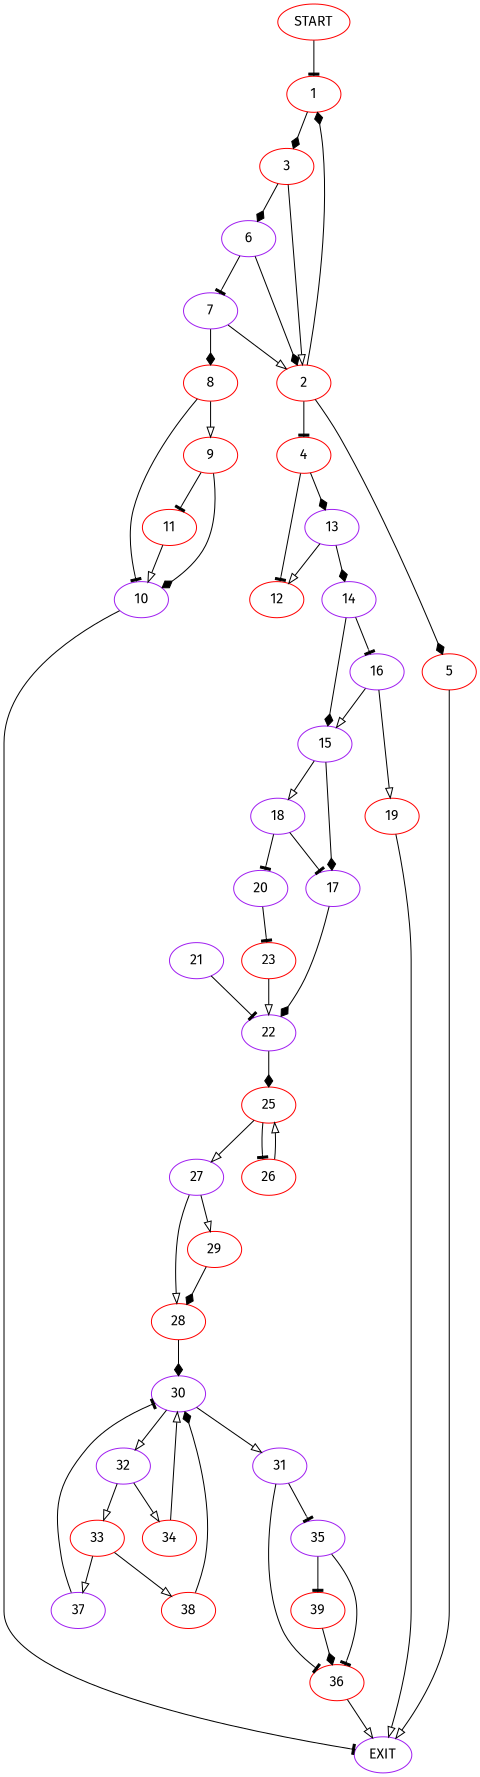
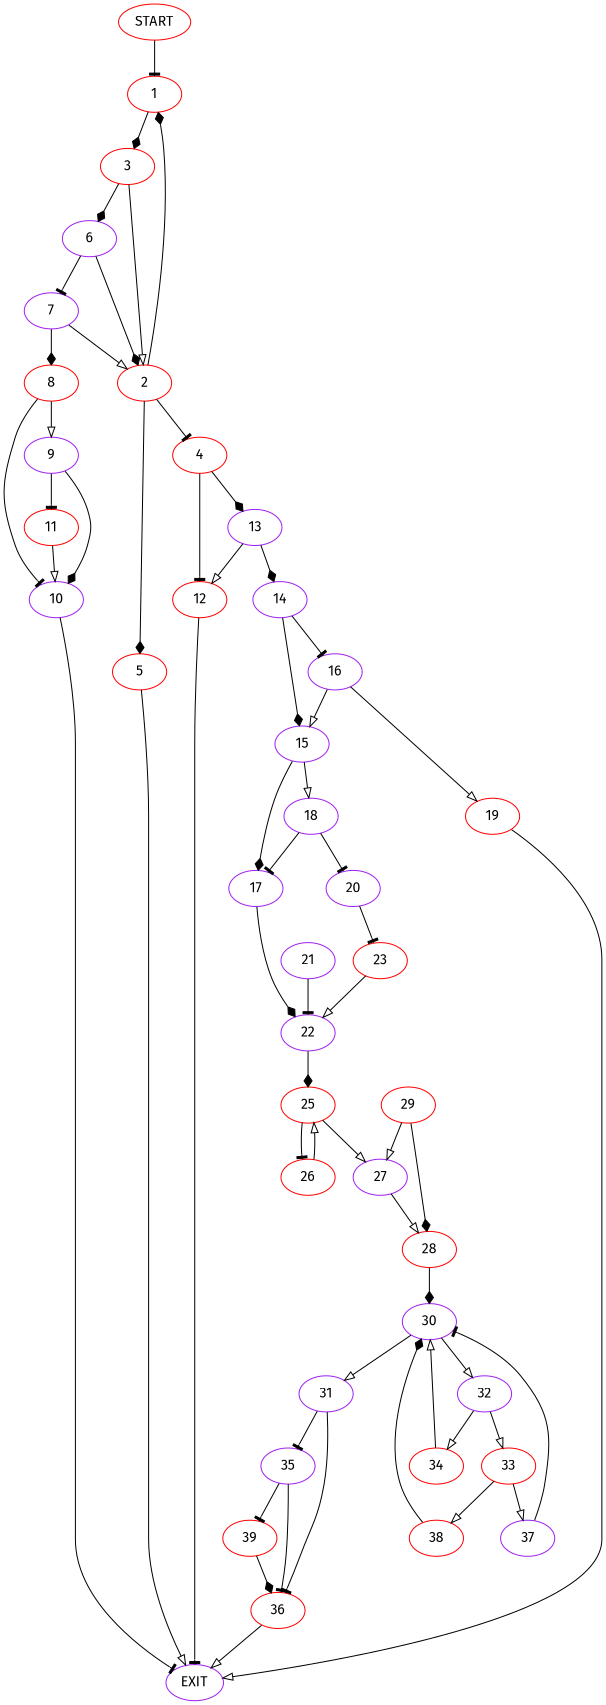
  digraph {
    fontname="Fira Sans"
    node [color=red fontname="Fira Sans"]
    edge [arrowhead=onormal fontname="Fira Sans"]
    n1 [label=START]
    1
    3
    n4 [color=purple label=EXIT]
    2
    4
    5
    6 [color=purple]
    12
    13 [color=purple]
    7 [color=purple]
    14 [color=purple]
    8
-   9
+   9 [color=purple]
    10 [color=purple]
    11
    15 [color=purple]
    16 [color=purple]
    17 [color=purple]
    18 [color=purple]
    19
    22 [color=purple]
    20 [color=purple]
    21 [color=purple]
    25
    23
    26
    27 [color=purple]
    28
    29
    30 [color=purple]
    31 [color=purple]
    32 [color=purple]
    35 [color=purple]
    36
    33
    34
    39
    37 [color=purple]
    38
    n1 -> 1 [arrowhead=tee]
    1 -> 3 [arrowhead=diamond]
    3 -> 2
    3 -> 6 [arrowhead=diamond]
    2 -> 1 [arrowhead=diamond]
    2 -> 4 [arrowhead=tee]
    2 -> 5 [arrowhead=diamond]
    4 -> 12 [arrowhead=tee]
    4 -> 13 [arrowhead=diamond]
    5 -> n4
    6 -> 2 [arrowhead=diamond]
    6 -> 7 [arrowhead=tee]
+   12 -> n4 [arrowhead=tee]
    13 -> 12
    13 -> 14 [arrowhead=diamond]
    7 -> 2
    7 -> 8 [arrowhead=diamond]
    14 -> 15 [arrowhead=diamond]
    14 -> 16 [arrowhead=tee]
    8 -> 9
    8 -> 10 [arrowhead=tee]
    9 -> 10 [arrowhead=diamond]
    9 -> 11 [arrowhead=tee]
    10 -> n4 [arrowhead=tee]
    11 -> 10
    15 -> 17 [arrowhead=diamond]
    15 -> 18
    16 -> 15
    16 -> 19
    17 -> 22 [arrowhead=diamond]
    18 -> 17 [arrowhead=tee]
    18 -> 20 [arrowhead=tee]
    19 -> n4
    22 -> 25 [arrowhead=diamond]
    20 -> 23 [arrowhead=tee]
    21 -> 22 [arrowhead=tee]
    25 -> 26 [arrowhead=tee]
    25 -> 27
    23 -> 22
    26 -> 25
    27 -> 28
-   27 -> 29
+   29 -> 27
    28 -> 30 [arrowhead=diamond]
    29 -> 28 [arrowhead=diamond]
    30 -> 31
    30 -> 32
    31 -> 35 [arrowhead=tee]
    31 -> 36 [arrowhead=tee]
    32 -> 33
    32 -> 34
    35 -> 36 [arrowhead=tee]
    35 -> 39 [arrowhead=tee]
    36 -> n4
    33 -> 37
    33 -> 38
    34 -> 30
    39 -> 36 [arrowhead=diamond]
    37 -> 30 [arrowhead=tee]
    38 -> 30 [arrowhead=diamond]
  }
